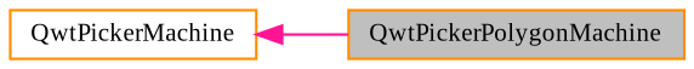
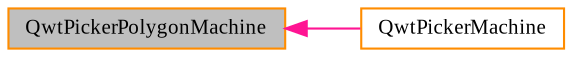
  digraph {
    rankdir=LR
    fontname="Liberation Serif"
    node [color=darkorange fontname="Liberation Serif" fontsize=10 shape=box style=filled]
    n1 [fillcolor=grey75 fontcolor=black height=0.2 label=QwtPickerPolygonMachine width=0.4]
    n2 [fillcolor=white height=0.2 label=QwtPickerMachine width=0.4]
-   n2 -> n1 [color=deeppink dir=back fontname="Liberation Serif" fontsize=10 labelfontname=FreeSans labelfontsize=10 style=solid]
+   n1 -> n2 [color=deeppink dir=back fontname="Liberation Serif" fontsize=10 labelfontname=FreeSans labelfontsize=10 style=solid]
  }
